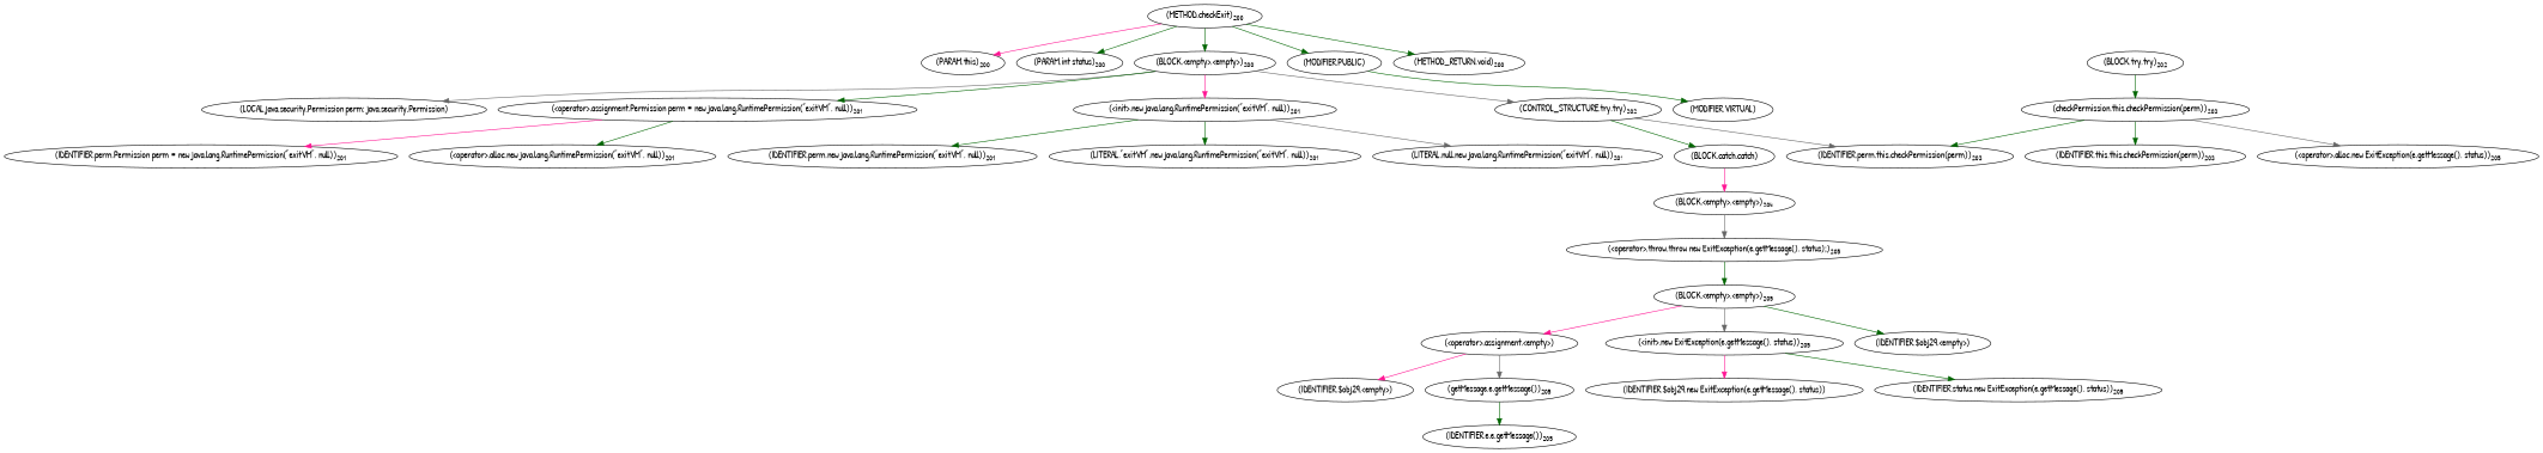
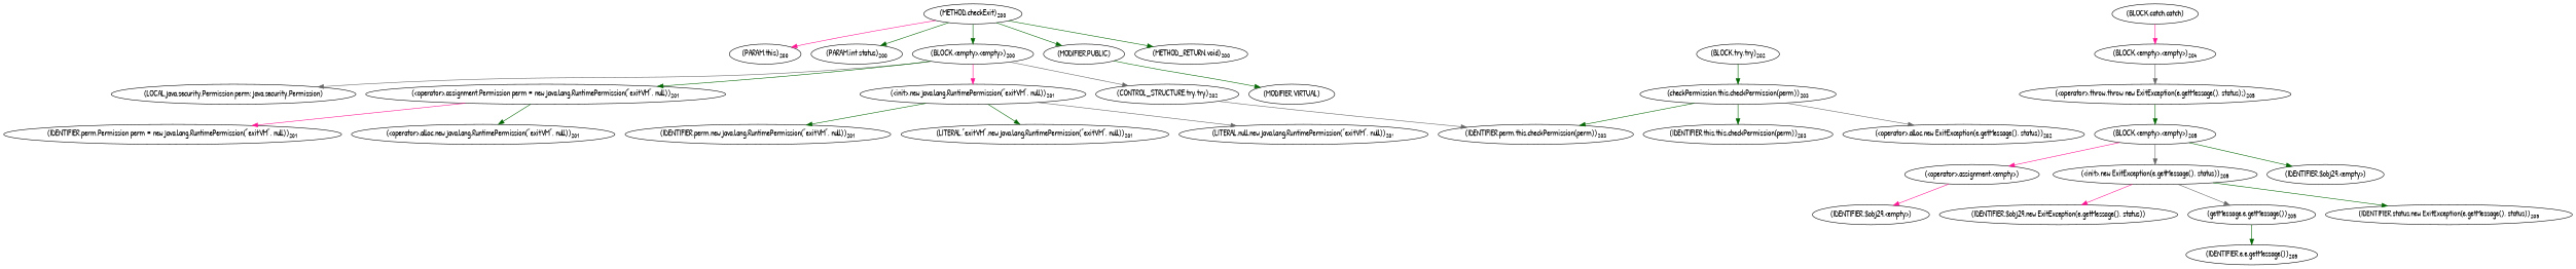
  digraph {
    fontname="Patrick Hand"
    node [fontname="Patrick Hand"]
    edge [color=darkgreen fontname="Patrick Hand"]
    n1 [label=<(METHOD,checkExit)<SUB>200</SUB>>]
    n2 [label=<(PARAM,this)<SUB>200</SUB>>]
    n3 [label=<(PARAM,int status)<SUB>200</SUB>>]
    n4 [label=<(BLOCK,&lt;empty&gt;,&lt;empty&gt;)<SUB>200</SUB>>]
    n5 [label=<(MODIFIER,PUBLIC)>]
    n6 [label=<(METHOD_RETURN,void)<SUB>200</SUB>>]
    n7 [label=<(LOCAL,java.security.Permission perm: java.security.Permission)>]
    n8 [label=<(&lt;operator&gt;.assignment,Permission perm = new java.lang.RuntimePermission(&quot;exitVM&quot;, null))<SUB>201</SUB>>]
    n9 [label=<(&lt;init&gt;,new java.lang.RuntimePermission(&quot;exitVM&quot;, null))<SUB>201</SUB>>]
    n10 [label=<(CONTROL_STRUCTURE,try,try)<SUB>202</SUB>>]
    n11 [label=<(MODIFIER,VIRTUAL)>]
    n12 [label=<(IDENTIFIER,perm,Permission perm = new java.lang.RuntimePermission(&quot;exitVM&quot;, null))<SUB>201</SUB>>]
    n13 [label=<(&lt;operator&gt;.alloc,new java.lang.RuntimePermission(&quot;exitVM&quot;, null))<SUB>201</SUB>>]
    n14 [label=<(IDENTIFIER,perm,new java.lang.RuntimePermission(&quot;exitVM&quot;, null))<SUB>201</SUB>>]
    n15 [label=<(LITERAL,&quot;exitVM&quot;,new java.lang.RuntimePermission(&quot;exitVM&quot;, null))<SUB>201</SUB>>]
    n16 [label=<(LITERAL,null,new java.lang.RuntimePermission(&quot;exitVM&quot;, null))<SUB>201</SUB>>]
    n17 [label=<(BLOCK,catch,catch)>]
    n18 [label=<(IDENTIFIER,perm,this.checkPermission(perm))<SUB>203</SUB>>]
    n19 [label=<(BLOCK,try,try)<SUB>202</SUB>>]
    n20 [label=<(checkPermission,this.checkPermission(perm))<SUB>203</SUB>>]
    n21 [label=<(BLOCK,&lt;empty&gt;,&lt;empty&gt;)<SUB>204</SUB>>]
    n22 [label=<(IDENTIFIER,this,this.checkPermission(perm))<SUB>203</SUB>>]
-   n23 [label=<(&lt;operator&gt;.alloc,new ExitException(e.getMessage(), status))<SUB>205</SUB>>]
+   n23 [label=<(&lt;operator&gt;.alloc,new ExitException(e.getMessage(), status))<SUB>202</SUB>>]
    n24 [label=<(&lt;operator&gt;.throw,throw new ExitException(e.getMessage(), status);)<SUB>205</SUB>>]
    n25 [label=<(BLOCK,&lt;empty&gt;,&lt;empty&gt;)<SUB>205</SUB>>]
    n26 [label=<(&lt;operator&gt;.assignment,&lt;empty&gt;)>]
    n27 [label=<(&lt;init&gt;,new ExitException(e.getMessage(), status))<SUB>205</SUB>>]
    n28 [label=<(IDENTIFIER,$obj29,&lt;empty&gt;)>]
    n29 [label=<(IDENTIFIER,$obj29,&lt;empty&gt;)>]
    n30 [label=<(IDENTIFIER,$obj29,new ExitException(e.getMessage(), status))>]
    n31 [label=<(getMessage,e.getMessage())<SUB>205</SUB>>]
    n32 [label=<(IDENTIFIER,status,new ExitException(e.getMessage(), status))<SUB>205</SUB>>]
    n33 [label=<(IDENTIFIER,e,e.getMessage())<SUB>205</SUB>>]
    n1 -> n2 [color=deeppink]
    n1 -> n3
    n1 -> n4
    n1 -> n5
    n1 -> n6
    n4 -> n7 [color=gray40]
    n4 -> n8
    n4 -> n9 [color=deeppink]
    n4 -> n10 [color=gray40]
    n5 -> n11
    n8 -> n12 [color=deeppink]
    n8 -> n13
    n9 -> n14
    n9 -> n15
    n9 -> n16 [color=gray40]
-   n10 -> n17
    n10 -> n18 [color=gray40]
    n17 -> n21 [color=deeppink]
    n19 -> n20
    n20 -> n18
    n20 -> n22
    n20 -> n23 [color=gray40]
    n21 -> n24 [color=gray40]
    n24 -> n25
    n25 -> n26 [color=deeppink]
    n25 -> n27 [color=gray40]
    n25 -> n28
    n26 -> n29 [color=deeppink]
    n27 -> n30 [color=deeppink]
-   n26 -> n31 [color=gray40]
+   n27 -> n31 [color=gray40]
    n27 -> n32
    n31 -> n33
  }
